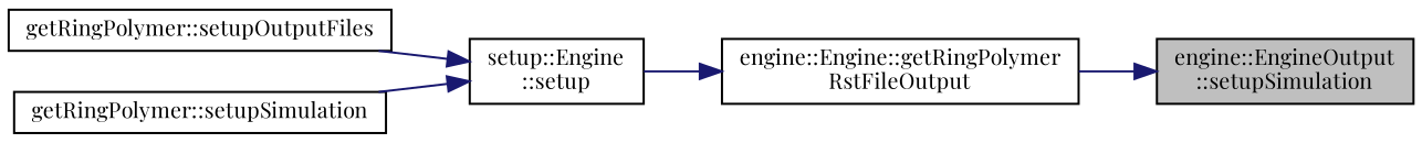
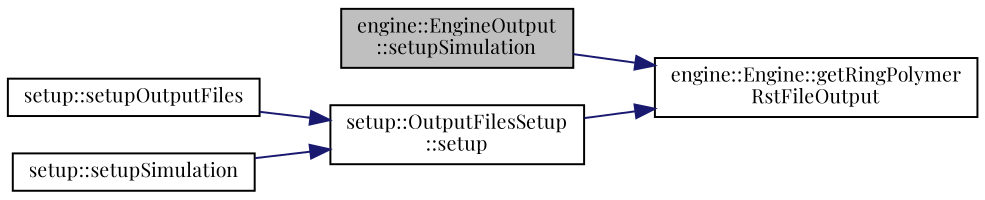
  digraph {
    fontname="Playfair Display"
    rankdir=RL
    node [color=black fillcolor=white fontname="Playfair Display" fontsize=10 shape=record style=filled]
    edge [color=midnightblue dir=back fontname="Playfair Display" fontsize=10 labelfontname=Helvetica labelfontsize=10 style=solid]
    n1 [fillcolor=grey75 fontcolor=black height=0.2 label="engine::EngineOutput\l::setupSimulation" width=0.4]
    n2 [height=0.2 label="engine::Engine::getRingPolymer\lRstFileOutput" width=0.4]
-   n3 [height=0.2 label="setup::Engine\l::setup" width=0.4]
-   n4 [height=0.2 label="getRingPolymer::setupOutputFiles" width=0.4]
-   n5 [height=0.2 label="getRingPolymer::setupSimulation" width=0.4]
-   n1 -> n2
+   n3 [height=0.2 label="setup::OutputFilesSetup\l::setup" width=0.4]
+   n4 [height=0.2 label="setup::setupOutputFiles" width=0.4]
+   n5 [height=0.2 label="setup::setupSimulation" width=0.4]
+   n2 -> n1
    n2 -> n3
    n3 -> n4
    n3 -> n5
  }
